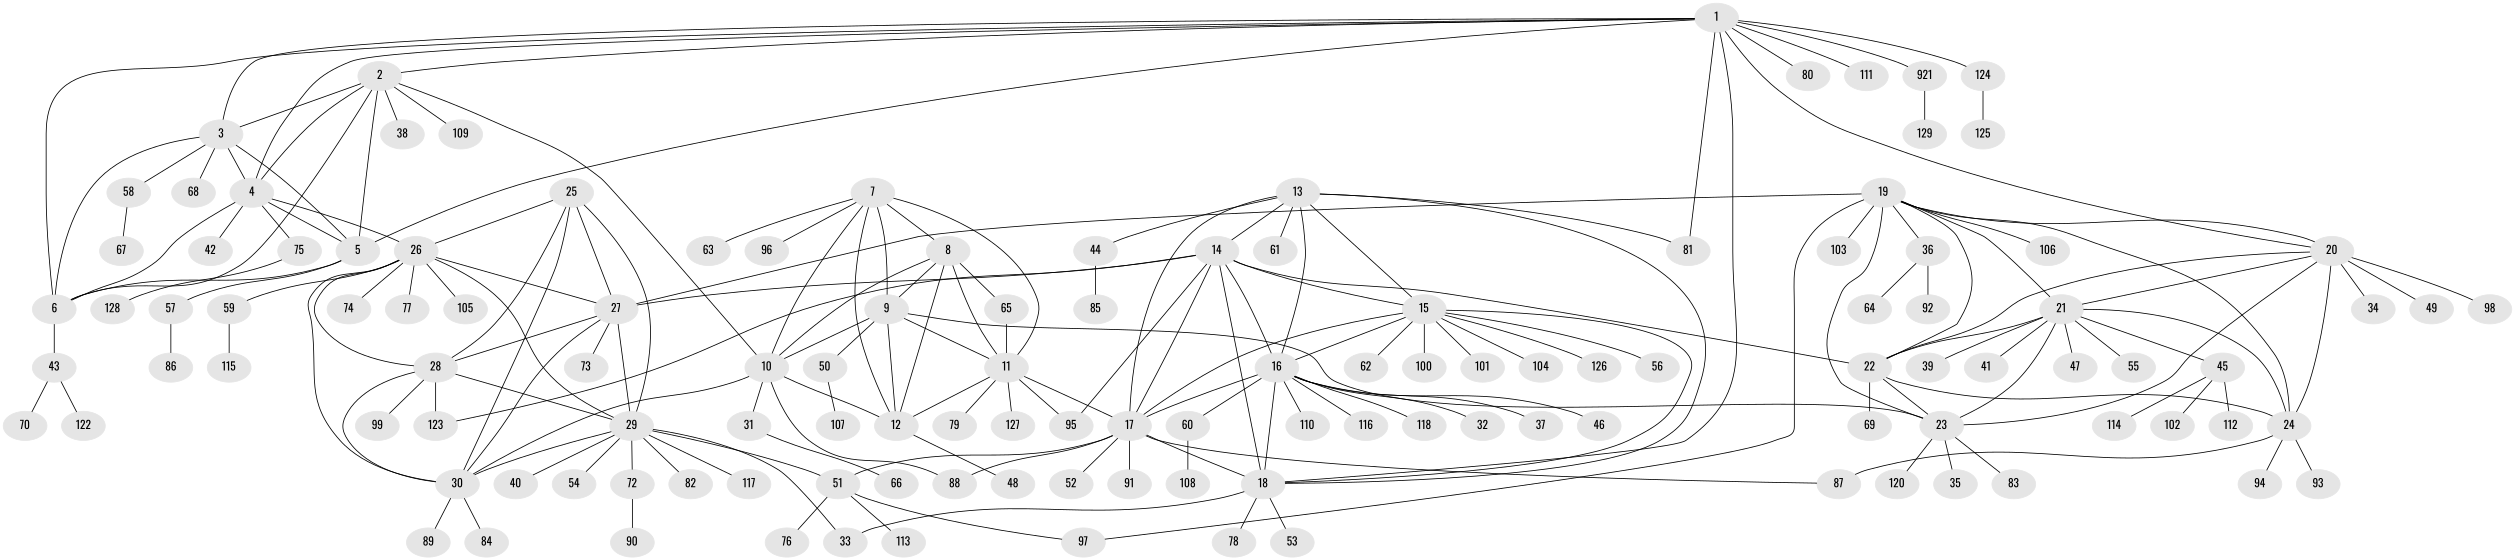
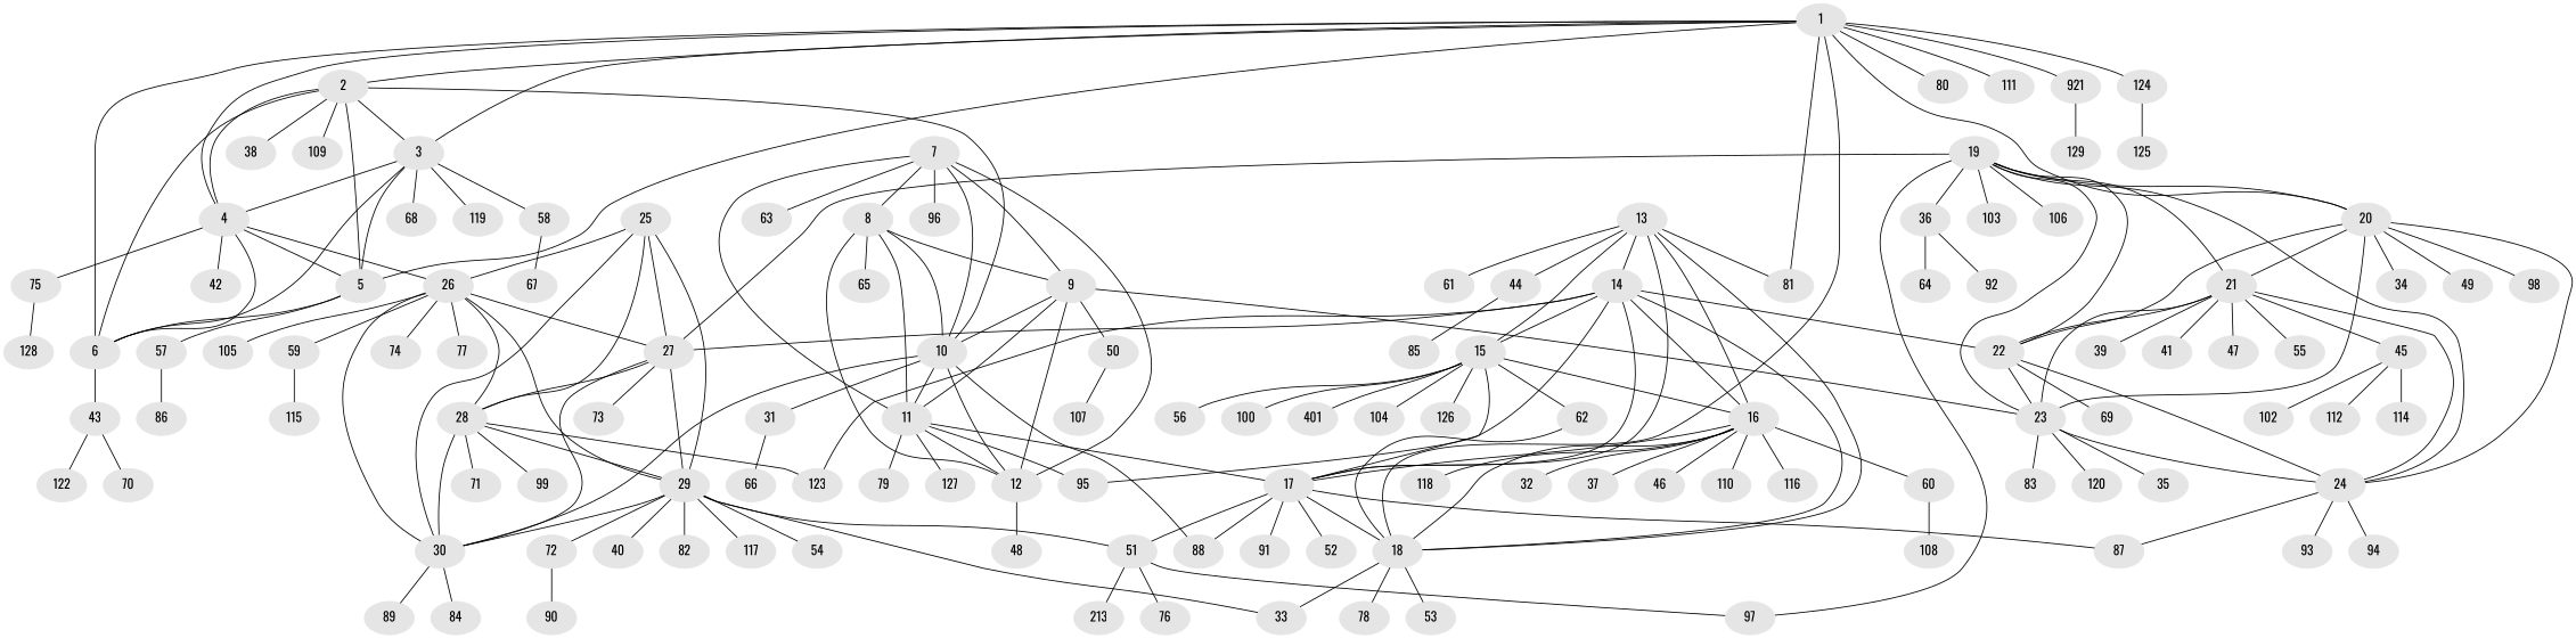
  graph {
    fontname=Oswald
    node [color=gray90 fontname=Oswald style=filled]
    edge [fontname=Oswald]
    1
    2
    3
    4
    5
    6
    18
    20
    80
    81
    111
    n12 [label=921]
    124
    10
    38
    109
    58
    68
+   119
    26
    42
    75
    57
    43
    33
    53
    78
    23
    22
    21
    24
    34
    49
    98
    129
    125
    11
    12
    30
    31
    88
    67
    27
    28
    29
    59
    74
    77
    105
    128
    86
    70
    122
    7
    8
    9
    63
    96
    65
    50
    17
    79
    95
    127
    48
    35
    83
    120
    107
    84
    89
    66
    51
    52
    87
    91
    13
    14
    15
    16
    44
    61
    123
    56
    62
    100
-   101
+   101 [label=401]
    104
    126
    32
    37
    46
    60
    110
    116
    118
    85
    69
    73
    108
-   113
+   113 [label=213]
    97
    76
    19
    36
    103
    106
    39
    41
    45
    47
    55
    93
    94
    64
    92
    102
    112
    114
    25
+   71
    99
    40
    54
    72
    82
    117
    115
    90
    1 -- 2
    1 -- 3
    1 -- 4
    1 -- 5
    1 -- 6
    1 -- 18
    1 -- 20
    1 -- 80
    1 -- 81
    1 -- 111
    1 -- n12
    1 -- 124
    2 -- 3
    2 -- 4
    2 -- 5
    2 -- 6
    2 -- 10
    2 -- 38
    2 -- 109
    3 -- 4
    3 -- 5
    3 -- 6
    3 -- 58
    3 -- 68
+   3 -- 119
    4 -- 5
    4 -- 6
    4 -- 26
    4 -- 42
    4 -- 75
    5 -- 6
    5 -- 57
    6 -- 43
    18 -- 33
    18 -- 53
    18 -- 78
    20 -- 23
    20 -- 22
    20 -- 21
    20 -- 24
    20 -- 34
    20 -- 49
    20 -- 98
    n12 -- 129
    124 -- 125
-   65 -- 11
+   10 -- 11
    10 -- 12
    10 -- 30
    10 -- 31
    10 -- 88
    58 -- 67
    26 -- 30
    26 -- 27
    26 -- 28
    26 -- 29
    26 -- 59
    26 -- 74
    26 -- 77
    26 -- 105
    75 -- 128
    57 -- 86
    43 -- 70
    43 -- 122
+   23 -- 24
    23 -- 35
    23 -- 83
    23 -- 120
    22 -- 23
    22 -- 24
    22 -- 69
    21 -- 23
    21 -- 22
    21 -- 24
    21 -- 39
    21 -- 41
    21 -- 45
    21 -- 47
    21 -- 55
    24 -- 87
    24 -- 93
    24 -- 94
    11 -- 12
    11 -- 17
    11 -- 79
    11 -- 95
    11 -- 127
    12 -- 48
    30 -- 84
    30 -- 89
    31 -- 66
    27 -- 30
    27 -- 28
    27 -- 29
    27 -- 73
    28 -- 30
    28 -- 29
    28 -- 123
+   28 -- 71
    28 -- 99
    29 -- 33
    29 -- 30
    29 -- 51
    29 -- 40
    29 -- 54
    29 -- 72
    29 -- 82
    29 -- 117
    59 -- 115
    7 -- 10
    7 -- 11
    7 -- 12
    7 -- 8
    7 -- 9
    7 -- 63
    7 -- 96
    8 -- 10
    8 -- 11
    8 -- 12
    8 -- 9
    8 -- 65
    9 -- 10
    9 -- 23
    9 -- 11
    9 -- 12
    9 -- 50
    50 -- 107
    17 -- 18
    17 -- 88
    17 -- 51
    17 -- 52
    17 -- 87
    17 -- 91
    51 -- 113
    51 -- 97
    51 -- 76
    13 -- 18
    13 -- 81
    13 -- 17
    13 -- 14
    13 -- 15
    13 -- 16
    13 -- 44
    13 -- 61
    14 -- 18
    14 -- 22
    14 -- 27
    14 -- 17
    14 -- 95
    14 -- 15
    14 -- 16
    14 -- 123
-   15 -- 18
+   62 -- 18
    15 -- 17
    15 -- 16
    15 -- 56
    15 -- 62
    15 -- 100
    15 -- 101
    15 -- 104
    15 -- 126
    16 -- 18
    16 -- 17
    16 -- 32
    16 -- 37
    16 -- 46
    16 -- 60
    16 -- 110
    16 -- 116
    16 -- 118
    44 -- 85
    60 -- 108
    19 -- 20
    19 -- 23
    19 -- 22
    19 -- 21
    19 -- 24
    19 -- 27
    19 -- 97
    19 -- 36
    19 -- 103
    19 -- 106
    36 -- 64
    36 -- 92
    45 -- 102
    45 -- 112
    45 -- 114
    25 -- 26
    25 -- 30
    25 -- 27
    25 -- 28
    25 -- 29
    72 -- 90
  }
